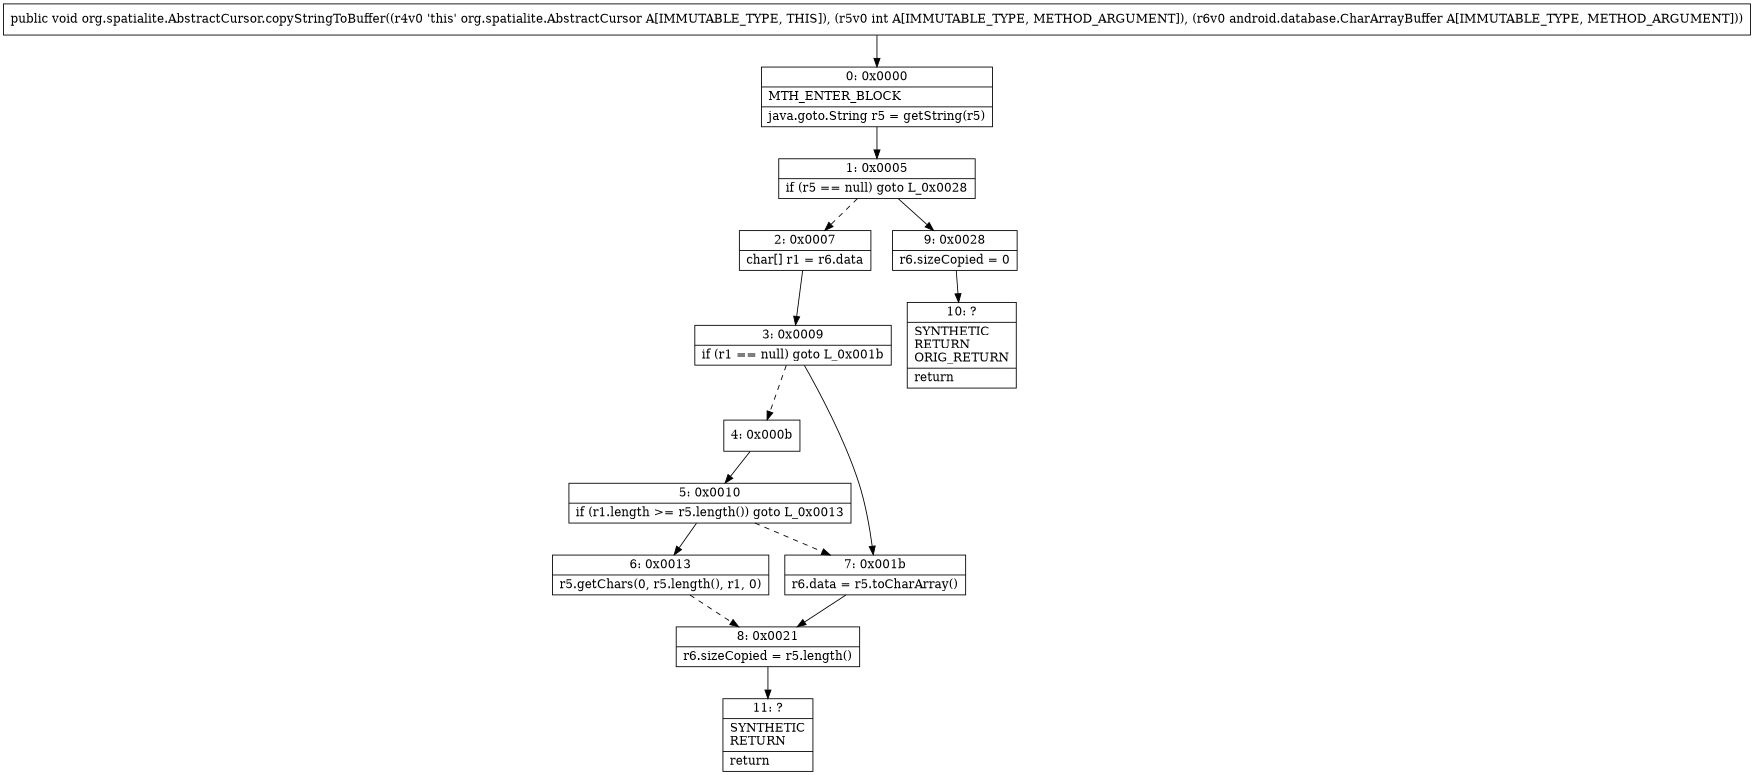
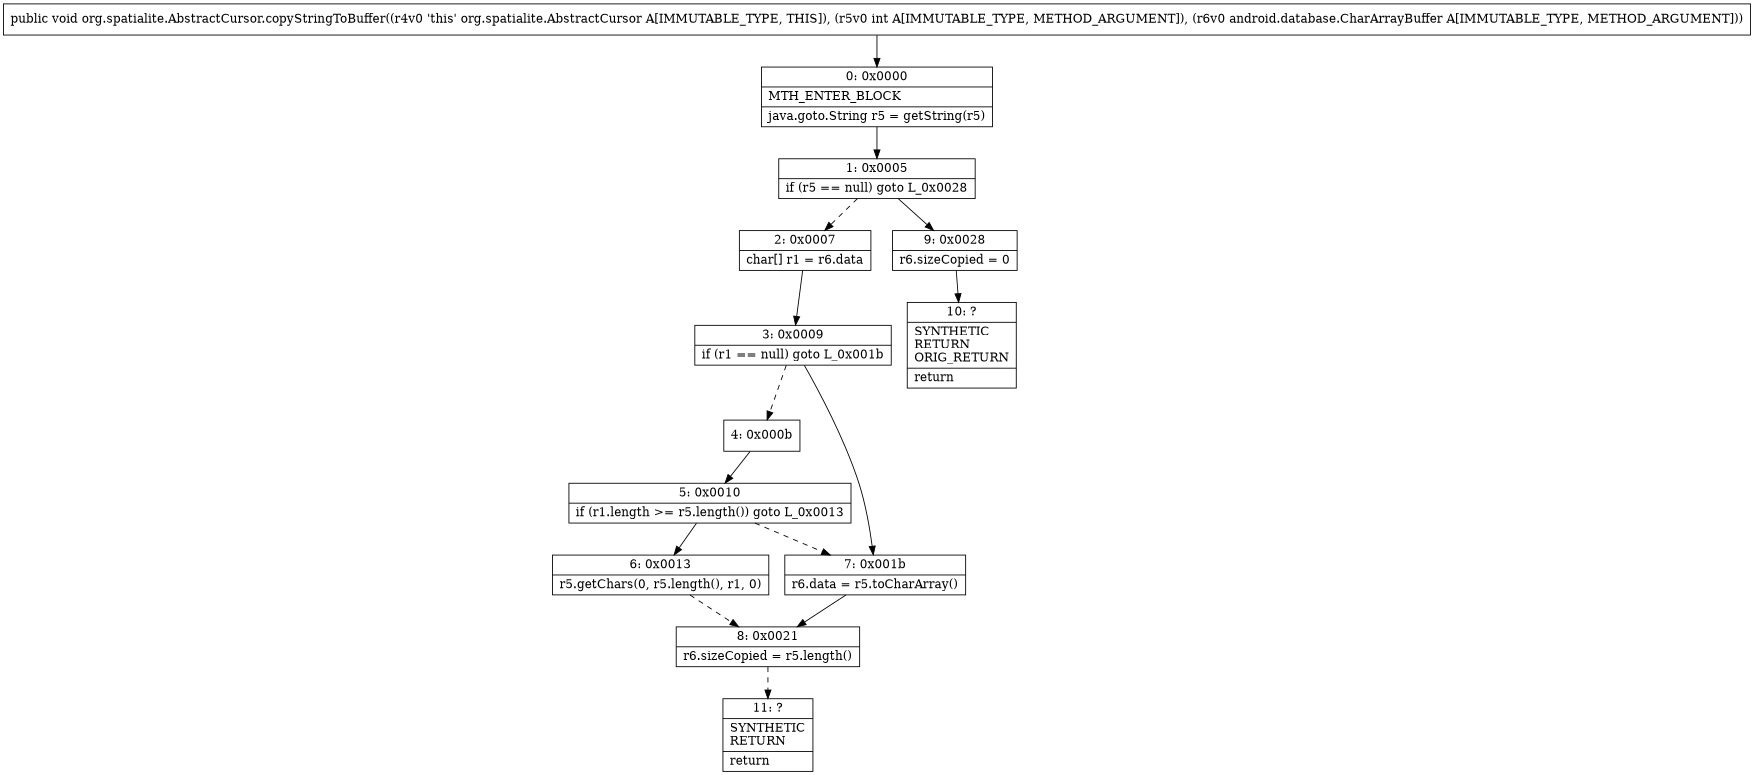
  digraph {
    node [shape=record]
    n1 [label="{0\:\ 0x0000|MTH_ENTER_BLOCK\l|java.goto.String r5 = getString(r5)\l}"]
    n2 [label="{1\:\ 0x0005|if (r5 == null) goto L_0x0028\l}"]
    n3 [label="{2\:\ 0x0007|char[] r1 = r6.data\l}"]
    n4 [label="{9\:\ 0x0028|r6.sizeCopied = 0\l}"]
    n5 [label="{3\:\ 0x0009|if (r1 == null) goto L_0x001b\l}"]
    n6 [label="{10\:\ ?|SYNTHETIC\lRETURN\lORIG_RETURN\l|return\l}"]
    n7 [label="{4\:\ 0x000b}"]
    n8 [label="{7\:\ 0x001b|r6.data = r5.toCharArray()\l}"]
    n9 [label="{5\:\ 0x0010|if (r1.length \>= r5.length()) goto L_0x0013\l}"]
    n10 [label="{8\:\ 0x0021|r6.sizeCopied = r5.length()\l}"]
    n11 [label="{6\:\ 0x0013|r5.getChars(0, r5.length(), r1, 0)\l}"]
    n12 [label="{11\:\ ?|SYNTHETIC\lRETURN\l|return\l}"]
    n13 [label="{public void org.spatialite.AbstractCursor.copyStringToBuffer((r4v0 'this' org.spatialite.AbstractCursor A[IMMUTABLE_TYPE, THIS]), (r5v0 int A[IMMUTABLE_TYPE, METHOD_ARGUMENT]), (r6v0 android.database.CharArrayBuffer A[IMMUTABLE_TYPE, METHOD_ARGUMENT])) }"]
    n1 -> n2
    n2 -> n3 [style=dashed]
    n2 -> n4
    n3 -> n5
    n4 -> n6
    n5 -> n7 [style=dashed]
    n5 -> n8
    n7 -> n9
    n8 -> n10
    n9 -> n8 [style=dashed]
    n9 -> n11
-   n10 -> n12
+   n10 -> n12 [style=dashed]
    n11 -> n10 [style=dashed]
    n13 -> n1
  }
